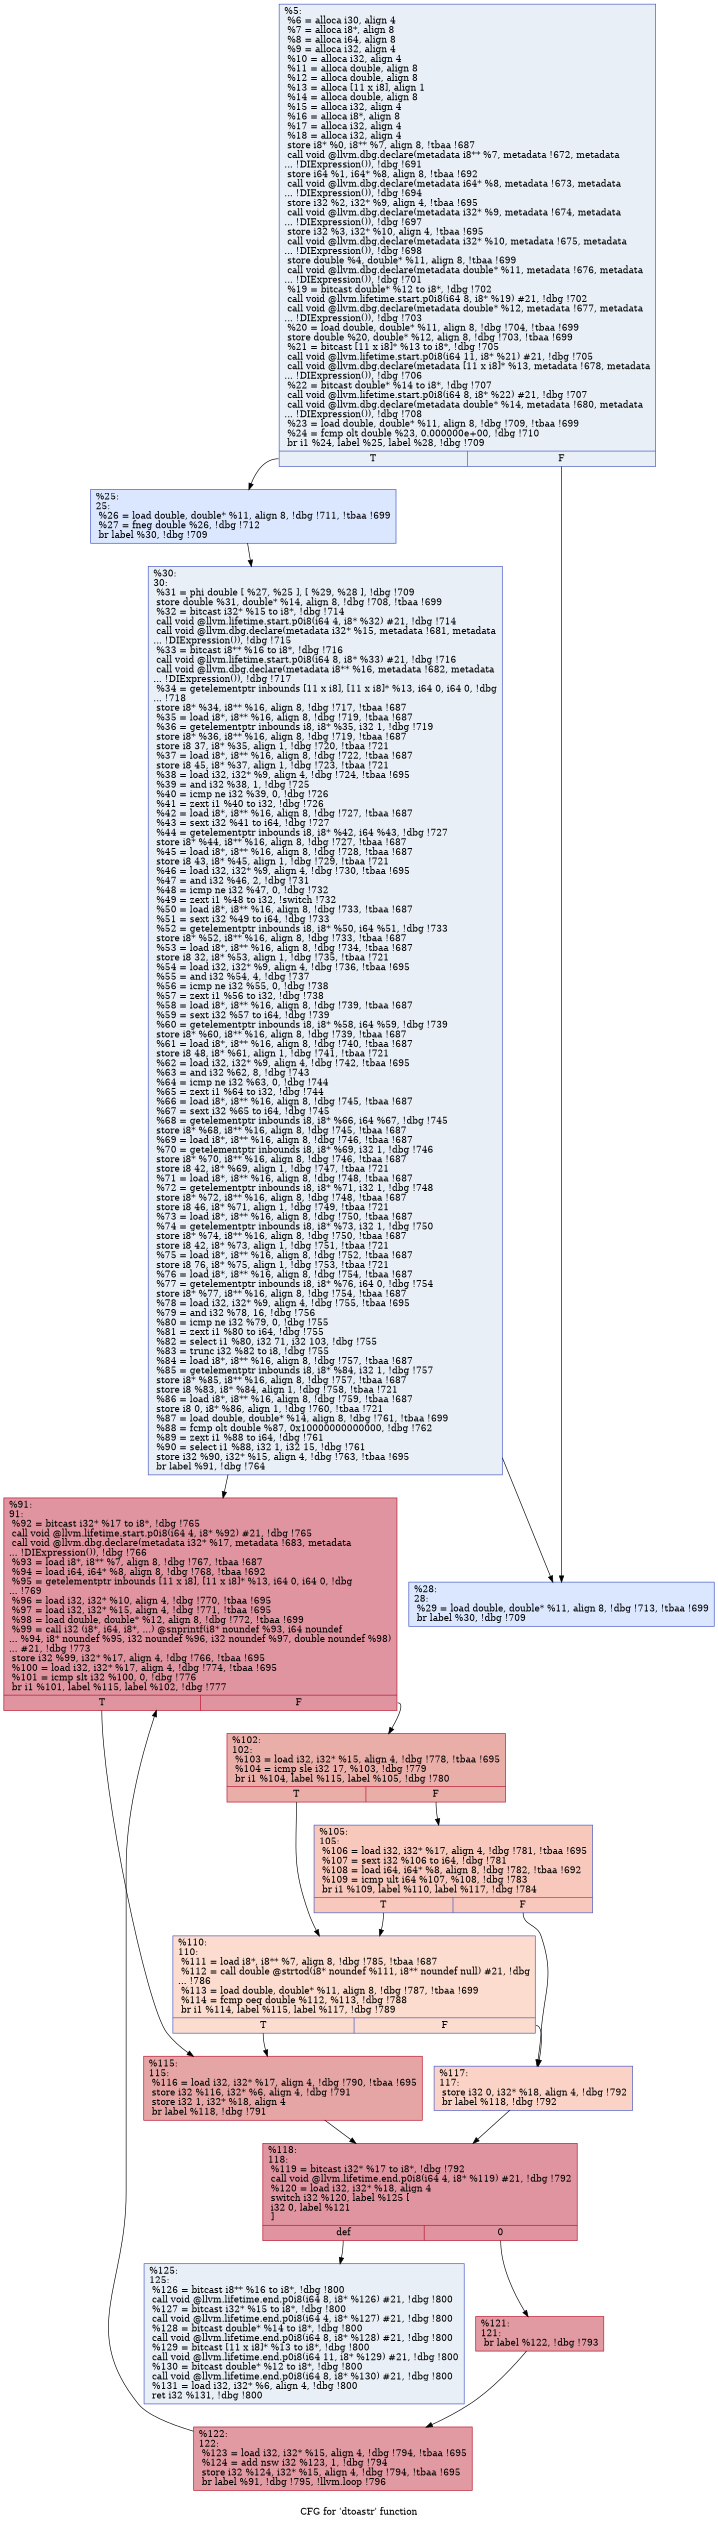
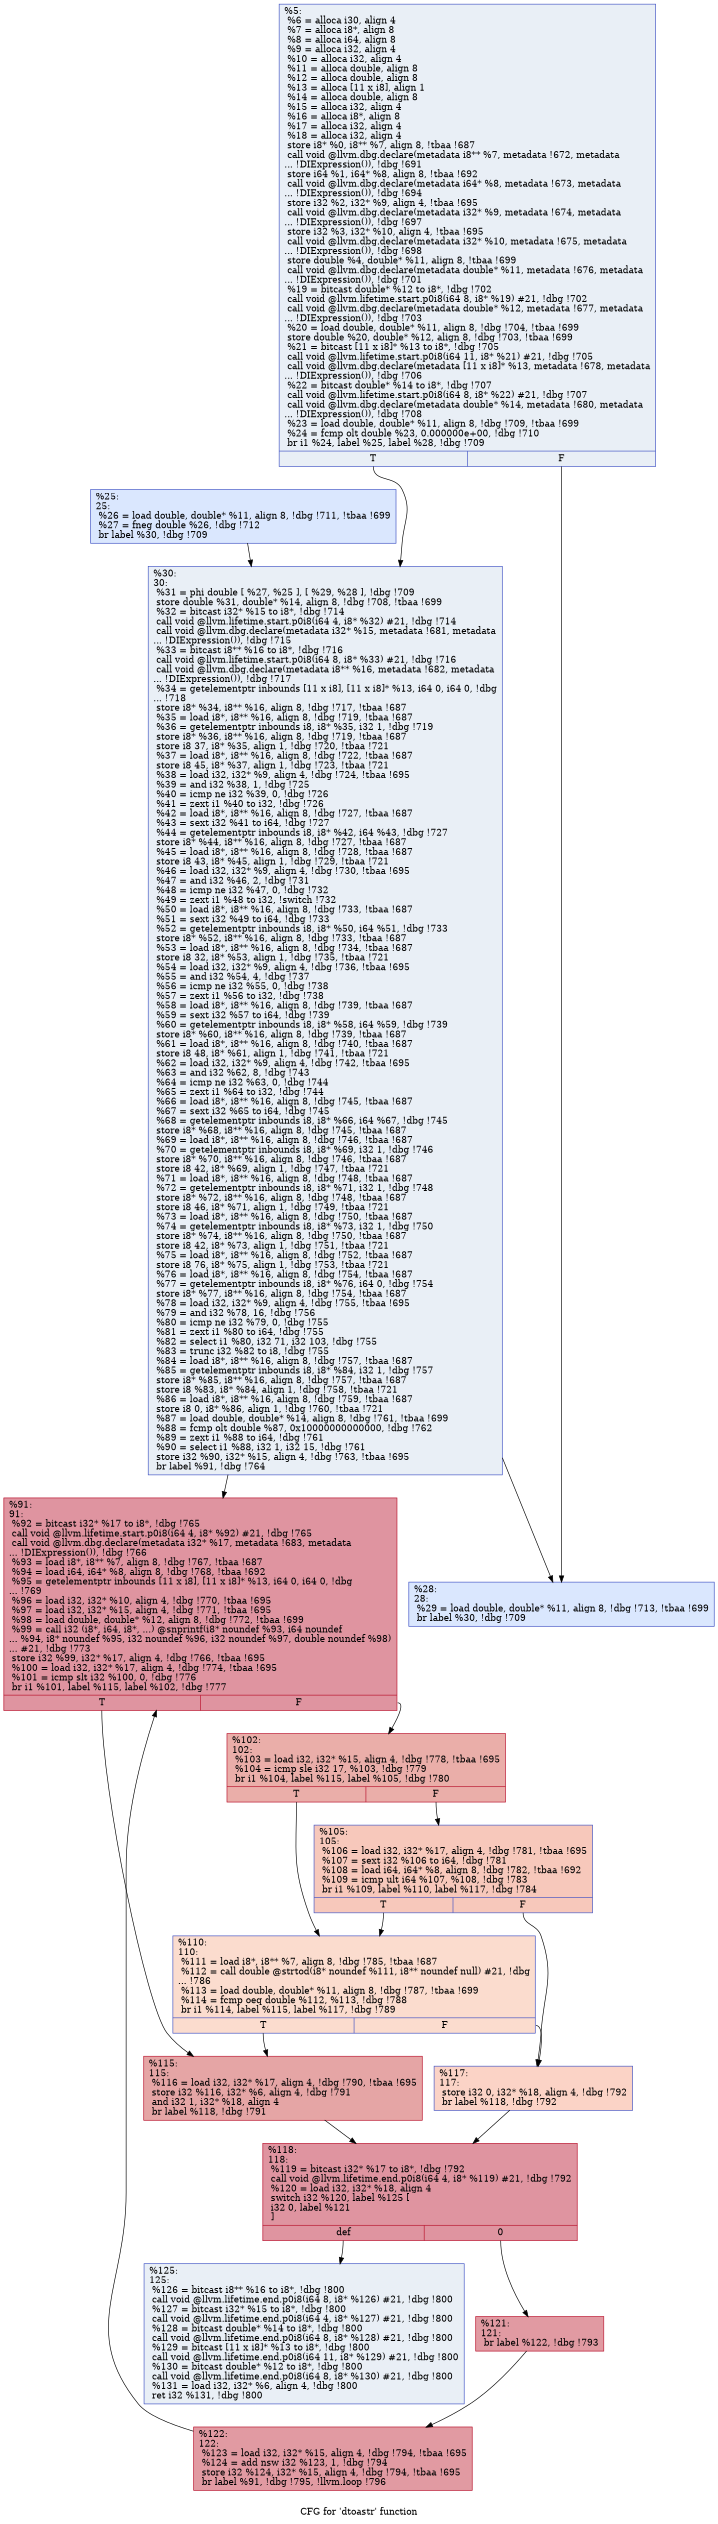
  digraph {
    label="CFG for 'dtoastr' function"
    node [color="#3d50c3ff" fillcolor="#cedaeb70" shape=record style=filled]
    n1 [label="{%5:\l  %6 = alloca i30, align 4\l  %7 = alloca i8*, align 8\l  %8 = alloca i64, align 8\l  %9 = alloca i32, align 4\l  %10 = alloca i32, align 4\l  %11 = alloca double, align 8\l  %12 = alloca double, align 8\l  %13 = alloca [11 x i8], align 1\l  %14 = alloca double, align 8\l  %15 = alloca i32, align 4\l  %16 = alloca i8*, align 8\l  %17 = alloca i32, align 4\l  %18 = alloca i32, align 4\l  store i8* %0, i8** %7, align 8, !tbaa !687\l  call void @llvm.dbg.declare(metadata i8** %7, metadata !672, metadata\l... !DIExpression()), !dbg !691\l  store i64 %1, i64* %8, align 8, !tbaa !692\l  call void @llvm.dbg.declare(metadata i64* %8, metadata !673, metadata\l... !DIExpression()), !dbg !694\l  store i32 %2, i32* %9, align 4, !tbaa !695\l  call void @llvm.dbg.declare(metadata i32* %9, metadata !674, metadata\l... !DIExpression()), !dbg !697\l  store i32 %3, i32* %10, align 4, !tbaa !695\l  call void @llvm.dbg.declare(metadata i32* %10, metadata !675, metadata\l... !DIExpression()), !dbg !698\l  store double %4, double* %11, align 8, !tbaa !699\l  call void @llvm.dbg.declare(metadata double* %11, metadata !676, metadata\l... !DIExpression()), !dbg !701\l  %19 = bitcast double* %12 to i8*, !dbg !702\l  call void @llvm.lifetime.start.p0i8(i64 8, i8* %19) #21, !dbg !702\l  call void @llvm.dbg.declare(metadata double* %12, metadata !677, metadata\l... !DIExpression()), !dbg !703\l  %20 = load double, double* %11, align 8, !dbg !704, !tbaa !699\l  store double %20, double* %12, align 8, !dbg !703, !tbaa !699\l  %21 = bitcast [11 x i8]* %13 to i8*, !dbg !705\l  call void @llvm.lifetime.start.p0i8(i64 11, i8* %21) #21, !dbg !705\l  call void @llvm.dbg.declare(metadata [11 x i8]* %13, metadata !678, metadata\l... !DIExpression()), !dbg !706\l  %22 = bitcast double* %14 to i8*, !dbg !707\l  call void @llvm.lifetime.start.p0i8(i64 8, i8* %22) #21, !dbg !707\l  call void @llvm.dbg.declare(metadata double* %14, metadata !680, metadata\l... !DIExpression()), !dbg !708\l  %23 = load double, double* %11, align 8, !dbg !709, !tbaa !699\l  %24 = fcmp olt double %23, 0.000000e+00, !dbg !710\l  br i1 %24, label %25, label %28, !dbg !709\l|{<s0>T|<s1>F}}"]
    n2 [fillcolor="#abc8fd70" label="{%25:\l25:                                               \l  %26 = load double, double* %11, align 8, !dbg !711, !tbaa !699\l  %27 = fneg double %26, !dbg !712\l  br label %30, !dbg !709\l}"]
    n3 [fillcolor="#abc8fd70" label="{%28:\l28:                                               \l  %29 = load double, double* %11, align 8, !dbg !713, !tbaa !699\l  br label %30, !dbg !709\l}"]
    n4 [label="{%30:\l30:                                               \l  %31 = phi double [ %27, %25 ], [ %29, %28 ], !dbg !709\l  store double %31, double* %14, align 8, !dbg !708, !tbaa !699\l  %32 = bitcast i32* %15 to i8*, !dbg !714\l  call void @llvm.lifetime.start.p0i8(i64 4, i8* %32) #21, !dbg !714\l  call void @llvm.dbg.declare(metadata i32* %15, metadata !681, metadata\l... !DIExpression()), !dbg !715\l  %33 = bitcast i8** %16 to i8*, !dbg !716\l  call void @llvm.lifetime.start.p0i8(i64 8, i8* %33) #21, !dbg !716\l  call void @llvm.dbg.declare(metadata i8** %16, metadata !682, metadata\l... !DIExpression()), !dbg !717\l  %34 = getelementptr inbounds [11 x i8], [11 x i8]* %13, i64 0, i64 0, !dbg\l... !718\l  store i8* %34, i8** %16, align 8, !dbg !717, !tbaa !687\l  %35 = load i8*, i8** %16, align 8, !dbg !719, !tbaa !687\l  %36 = getelementptr inbounds i8, i8* %35, i32 1, !dbg !719\l  store i8* %36, i8** %16, align 8, !dbg !719, !tbaa !687\l  store i8 37, i8* %35, align 1, !dbg !720, !tbaa !721\l  %37 = load i8*, i8** %16, align 8, !dbg !722, !tbaa !687\l  store i8 45, i8* %37, align 1, !dbg !723, !tbaa !721\l  %38 = load i32, i32* %9, align 4, !dbg !724, !tbaa !695\l  %39 = and i32 %38, 1, !dbg !725\l  %40 = icmp ne i32 %39, 0, !dbg !726\l  %41 = zext i1 %40 to i32, !dbg !726\l  %42 = load i8*, i8** %16, align 8, !dbg !727, !tbaa !687\l  %43 = sext i32 %41 to i64, !dbg !727\l  %44 = getelementptr inbounds i8, i8* %42, i64 %43, !dbg !727\l  store i8* %44, i8** %16, align 8, !dbg !727, !tbaa !687\l  %45 = load i8*, i8** %16, align 8, !dbg !728, !tbaa !687\l  store i8 43, i8* %45, align 1, !dbg !729, !tbaa !721\l  %46 = load i32, i32* %9, align 4, !dbg !730, !tbaa !695\l  %47 = and i32 %46, 2, !dbg !731\l  %48 = icmp ne i32 %47, 0, !dbg !732\l  %49 = zext i1 %48 to i32, !switch !732\l  %50 = load i8*, i8** %16, align 8, !dbg !733, !tbaa !687\l  %51 = sext i32 %49 to i64, !dbg !733\l  %52 = getelementptr inbounds i8, i8* %50, i64 %51, !dbg !733\l  store i8* %52, i8** %16, align 8, !dbg !733, !tbaa !687\l  %53 = load i8*, i8** %16, align 8, !dbg !734, !tbaa !687\l  store i8 32, i8* %53, align 1, !dbg !735, !tbaa !721\l  %54 = load i32, i32* %9, align 4, !dbg !736, !tbaa !695\l  %55 = and i32 %54, 4, !dbg !737\l  %56 = icmp ne i32 %55, 0, !dbg !738\l  %57 = zext i1 %56 to i32, !dbg !738\l  %58 = load i8*, i8** %16, align 8, !dbg !739, !tbaa !687\l  %59 = sext i32 %57 to i64, !dbg !739\l  %60 = getelementptr inbounds i8, i8* %58, i64 %59, !dbg !739\l  store i8* %60, i8** %16, align 8, !dbg !739, !tbaa !687\l  %61 = load i8*, i8** %16, align 8, !dbg !740, !tbaa !687\l  store i8 48, i8* %61, align 1, !dbg !741, !tbaa !721\l  %62 = load i32, i32* %9, align 4, !dbg !742, !tbaa !695\l  %63 = and i32 %62, 8, !dbg !743\l  %64 = icmp ne i32 %63, 0, !dbg !744\l  %65 = zext i1 %64 to i32, !dbg !744\l  %66 = load i8*, i8** %16, align 8, !dbg !745, !tbaa !687\l  %67 = sext i32 %65 to i64, !dbg !745\l  %68 = getelementptr inbounds i8, i8* %66, i64 %67, !dbg !745\l  store i8* %68, i8** %16, align 8, !dbg !745, !tbaa !687\l  %69 = load i8*, i8** %16, align 8, !dbg !746, !tbaa !687\l  %70 = getelementptr inbounds i8, i8* %69, i32 1, !dbg !746\l  store i8* %70, i8** %16, align 8, !dbg !746, !tbaa !687\l  store i8 42, i8* %69, align 1, !dbg !747, !tbaa !721\l  %71 = load i8*, i8** %16, align 8, !dbg !748, !tbaa !687\l  %72 = getelementptr inbounds i8, i8* %71, i32 1, !dbg !748\l  store i8* %72, i8** %16, align 8, !dbg !748, !tbaa !687\l  store i8 46, i8* %71, align 1, !dbg !749, !tbaa !721\l  %73 = load i8*, i8** %16, align 8, !dbg !750, !tbaa !687\l  %74 = getelementptr inbounds i8, i8* %73, i32 1, !dbg !750\l  store i8* %74, i8** %16, align 8, !dbg !750, !tbaa !687\l  store i8 42, i8* %73, align 1, !dbg !751, !tbaa !721\l  %75 = load i8*, i8** %16, align 8, !dbg !752, !tbaa !687\l  store i8 76, i8* %75, align 1, !dbg !753, !tbaa !721\l  %76 = load i8*, i8** %16, align 8, !dbg !754, !tbaa !687\l  %77 = getelementptr inbounds i8, i8* %76, i64 0, !dbg !754\l  store i8* %77, i8** %16, align 8, !dbg !754, !tbaa !687\l  %78 = load i32, i32* %9, align 4, !dbg !755, !tbaa !695\l  %79 = and i32 %78, 16, !dbg !756\l  %80 = icmp ne i32 %79, 0, !dbg !755\l  %81 = zext i1 %80 to i64, !dbg !755\l  %82 = select i1 %80, i32 71, i32 103, !dbg !755\l  %83 = trunc i32 %82 to i8, !dbg !755\l  %84 = load i8*, i8** %16, align 8, !dbg !757, !tbaa !687\l  %85 = getelementptr inbounds i8, i8* %84, i32 1, !dbg !757\l  store i8* %85, i8** %16, align 8, !dbg !757, !tbaa !687\l  store i8 %83, i8* %84, align 1, !dbg !758, !tbaa !721\l  %86 = load i8*, i8** %16, align 8, !dbg !759, !tbaa !687\l  store i8 0, i8* %86, align 1, !dbg !760, !tbaa !721\l  %87 = load double, double* %14, align 8, !dbg !761, !tbaa !699\l  %88 = fcmp olt double %87, 0x10000000000000, !dbg !762\l  %89 = zext i1 %88 to i64, !dbg !761\l  %90 = select i1 %88, i32 1, i32 15, !dbg !761\l  store i32 %90, i32* %15, align 4, !dbg !763, !tbaa !695\l  br label %91, !dbg !764\l}"]
    n5 [color="#b70d28ff" fillcolor="#b70d2870" label="{%91:\l91:                                               \l  %92 = bitcast i32* %17 to i8*, !dbg !765\l  call void @llvm.lifetime.start.p0i8(i64 4, i8* %92) #21, !dbg !765\l  call void @llvm.dbg.declare(metadata i32* %17, metadata !683, metadata\l... !DIExpression()), !dbg !766\l  %93 = load i8*, i8** %7, align 8, !dbg !767, !tbaa !687\l  %94 = load i64, i64* %8, align 8, !dbg !768, !tbaa !692\l  %95 = getelementptr inbounds [11 x i8], [11 x i8]* %13, i64 0, i64 0, !dbg\l... !769\l  %96 = load i32, i32* %10, align 4, !dbg !770, !tbaa !695\l  %97 = load i32, i32* %15, align 4, !dbg !771, !tbaa !695\l  %98 = load double, double* %12, align 8, !dbg !772, !tbaa !699\l  %99 = call i32 (i8*, i64, i8*, ...) @snprintf(i8* noundef %93, i64 noundef\l... %94, i8* noundef %95, i32 noundef %96, i32 noundef %97, double noundef %98)\l... #21, !dbg !773\l  store i32 %99, i32* %17, align 4, !dbg !766, !tbaa !695\l  %100 = load i32, i32* %17, align 4, !dbg !774, !tbaa !695\l  %101 = icmp slt i32 %100, 0, !dbg !776\l  br i1 %101, label %115, label %102, !dbg !777\l|{<s0>T|<s1>F}}"]
-   n6 [color="#b70d28ff" fillcolor="#c5333470" label="{%115:\l115:                                              \l  %116 = load i32, i32* %17, align 4, !dbg !790, !tbaa !695\l  store i32 %116, i32* %6, align 4, !dbg !791\l  store i32 1, i32* %18, align 4\l  br label %118, !dbg !791\l}"]
+   n6 [color="#b70d28ff" fillcolor="#c5333470" label="{%115:\l115:                                              \l  %116 = load i32, i32* %17, align 4, !dbg !790, !tbaa !695\l  store i32 %116, i32* %6, align 4, !dbg !791\l  and i32 1, i32* %18, align 4\l  br label %118, !dbg !791\l}"]
    n7 [color="#b70d28ff" fillcolor="#d0473d70" label="{%102:\l102:                                              \l  %103 = load i32, i32* %15, align 4, !dbg !778, !tbaa !695\l  %104 = icmp sle i32 17, %103, !dbg !779\l  br i1 %104, label %115, label %105, !dbg !780\l|{<s0>T|<s1>F}}"]
    n8 [color="#b70d28ff" fillcolor="#b70d2870" label="{%118:\l118:                                              \l  %119 = bitcast i32* %17 to i8*, !dbg !792\l  call void @llvm.lifetime.end.p0i8(i64 4, i8* %119) #21, !dbg !792\l  %120 = load i32, i32* %18, align 4\l  switch i32 %120, label %125 [\l    i32 0, label %121\l  ]\l|{<s0>def|<s1>0}}"]
    n9 [fillcolor="#ed836670" label="{%105:\l105:                                              \l  %106 = load i32, i32* %17, align 4, !dbg !781, !tbaa !695\l  %107 = sext i32 %106 to i64, !dbg !781\l  %108 = load i64, i64* %8, align 8, !dbg !782, !tbaa !692\l  %109 = icmp ult i64 %107, %108, !dbg !783\l  br i1 %109, label %110, label %117, !dbg !784\l|{<s0>T|<s1>F}}"]
    n10 [fillcolor="#f7af9170" label="{%110:\l110:                                              \l  %111 = load i8*, i8** %7, align 8, !dbg !785, !tbaa !687\l  %112 = call double @strtod(i8* noundef %111, i8** noundef null) #21, !dbg\l... !786\l  %113 = load double, double* %11, align 8, !dbg !787, !tbaa !699\l  %114 = fcmp oeq double %112, %113, !dbg !788\l  br i1 %114, label %115, label %117, !dbg !789\l|{<s0>T|<s1>F}}"]
    n11 [label="{%125:\l125:                                              \l  %126 = bitcast i8** %16 to i8*, !dbg !800\l  call void @llvm.lifetime.end.p0i8(i64 8, i8* %126) #21, !dbg !800\l  %127 = bitcast i32* %15 to i8*, !dbg !800\l  call void @llvm.lifetime.end.p0i8(i64 4, i8* %127) #21, !dbg !800\l  %128 = bitcast double* %14 to i8*, !dbg !800\l  call void @llvm.lifetime.end.p0i8(i64 8, i8* %128) #21, !dbg !800\l  %129 = bitcast [11 x i8]* %13 to i8*, !dbg !800\l  call void @llvm.lifetime.end.p0i8(i64 11, i8* %129) #21, !dbg !800\l  %130 = bitcast double* %12 to i8*, !dbg !800\l  call void @llvm.lifetime.end.p0i8(i64 8, i8* %130) #21, !dbg !800\l  %131 = load i32, i32* %6, align 4, !dbg !800\l  ret i32 %131, !dbg !800\l}"]
    n12 [color="#b70d28ff" fillcolor="#bb1b2c70" label="{%121:\l121:                                              \l  br label %122, !dbg !793\l}"]
    n13 [fillcolor="#f59c7d70" label="{%117:\l117:                                              \l  store i32 0, i32* %18, align 4, !dbg !792\l  br label %118, !dbg !792\l}"]
    n14 [color="#b70d28ff" fillcolor="#bb1b2c70" label="{%122:\l122:                                              \l  %123 = load i32, i32* %15, align 4, !dbg !794, !tbaa !695\l  %124 = add nsw i32 %123, 1, !dbg !794\l  store i32 %124, i32* %15, align 4, !dbg !794, !tbaa !695\l  br label %91, !dbg !795, !llvm.loop !796\l}"]
-   n1 -> n2 [tailport=s0]
+   n1 -> n4 [tailport=s0]
    n1 -> n3 [tailport=s1]
    n2 -> n4
    n4 -> n3
    n4 -> n5
    n5 -> n6 [tailport=s0]
    n5 -> n7 [tailport=s1]
    n6 -> n8
    n7 -> n9 [tailport=s1]
    n7 -> n10 [tailport=s0]
    n8 -> n11 [tailport=s0]
    n8 -> n12 [tailport=s1]
    n9 -> n10 [tailport=s0]
    n9 -> n13 [tailport=s1]
    n10 -> n6 [tailport=s0]
    n10 -> n13 [tailport=s1]
    n12 -> n14
    n13 -> n8
    n14 -> n5
  }
